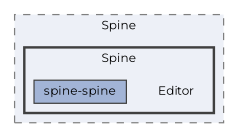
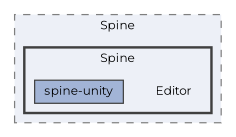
  digraph {
    compound=true
    fontname=Montserrat
    node [fontname=Montserrat fontsize=10]
    n1 [height=0.2 label=Editor shape=plaintext width=0.4]
-   n2 [color=grey25 fillcolor="#a2b4d6" height=0.2 label="spine-spine" shape=box style=filled width=0.4]
+   n2 [color=grey25 fillcolor="#a2b4d6" height=0.2 label="spine-unity" shape=box style=filled width=0.4]
    subgraph cluster_1 {
      bgcolor="#edf0f7"
      fontsize=10
      label=Spine
      pencolor=grey50
      style="filled,dashed"
      subgraph cluster_2 {
        bgcolor="#edf0f7"
        fontsize=10
        pencolor=grey25
        style="filled,bold"
        n1
        n2
      }
    }
  }
